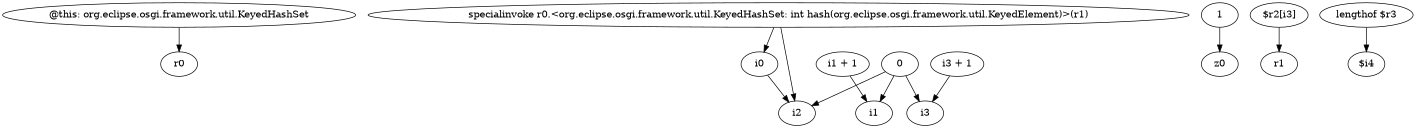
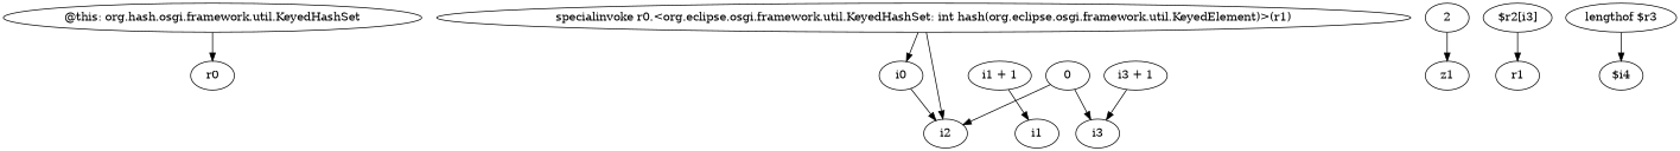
  digraph {
    fontname="DejaVu Serif"
    node [fontname="DejaVu Serif"]
    edge [fontname="DejaVu Serif"]
-   n1 [label="@this: org.eclipse.osgi.framework.util.KeyedHashSet"]
+   n1 [label="@this: org.hash.osgi.framework.util.KeyedHashSet"]
    n2 [label=r0]
    n3 [label=i0]
    n4 [label=i2]
    n5 [label=0]
    n6 [label=i1]
    n7 [label=i3]
-   n8 [label=z0]
+   n8 [label=z1]
    n9 [label="specialinvoke r0.<org.eclipse.osgi.framework.util.KeyedHashSet: int hash(org.eclipse.osgi.framework.util.KeyedElement)>(r1)"]
    n10 [label="i1 + 1"]
    n11 [label="$r2[i3]"]
    n12 [label=r1]
    n13 [label="i3 + 1"]
-   n14 [label=1]
+   n14 [label=2]
    n15 [label="lengthof $r3"]
    n16 [label="$i4"]
    n1 -> n2
    n3 -> n4
    n5 -> n4
-   n5 -> n6
    n5 -> n7
    n9 -> n3
    n9 -> n4
    n10 -> n6
    n11 -> n12
    n13 -> n7
    n14 -> n8
    n15 -> n16
  }
